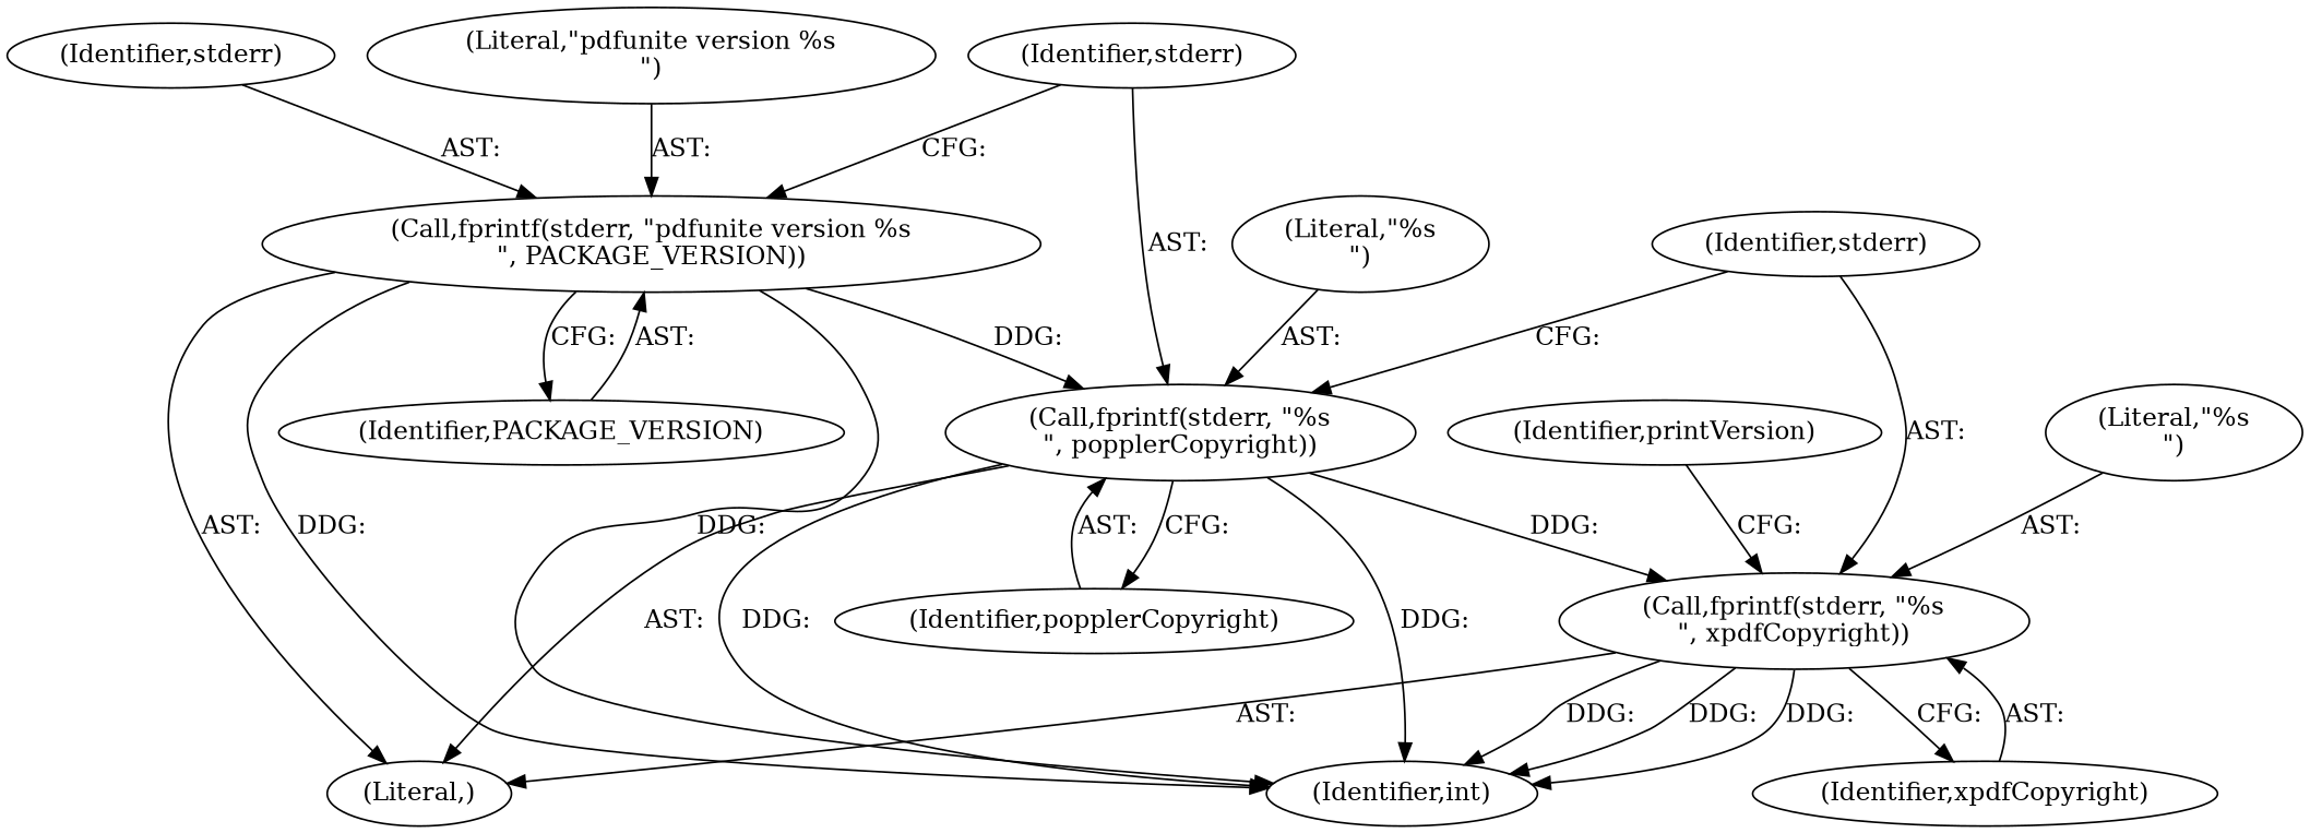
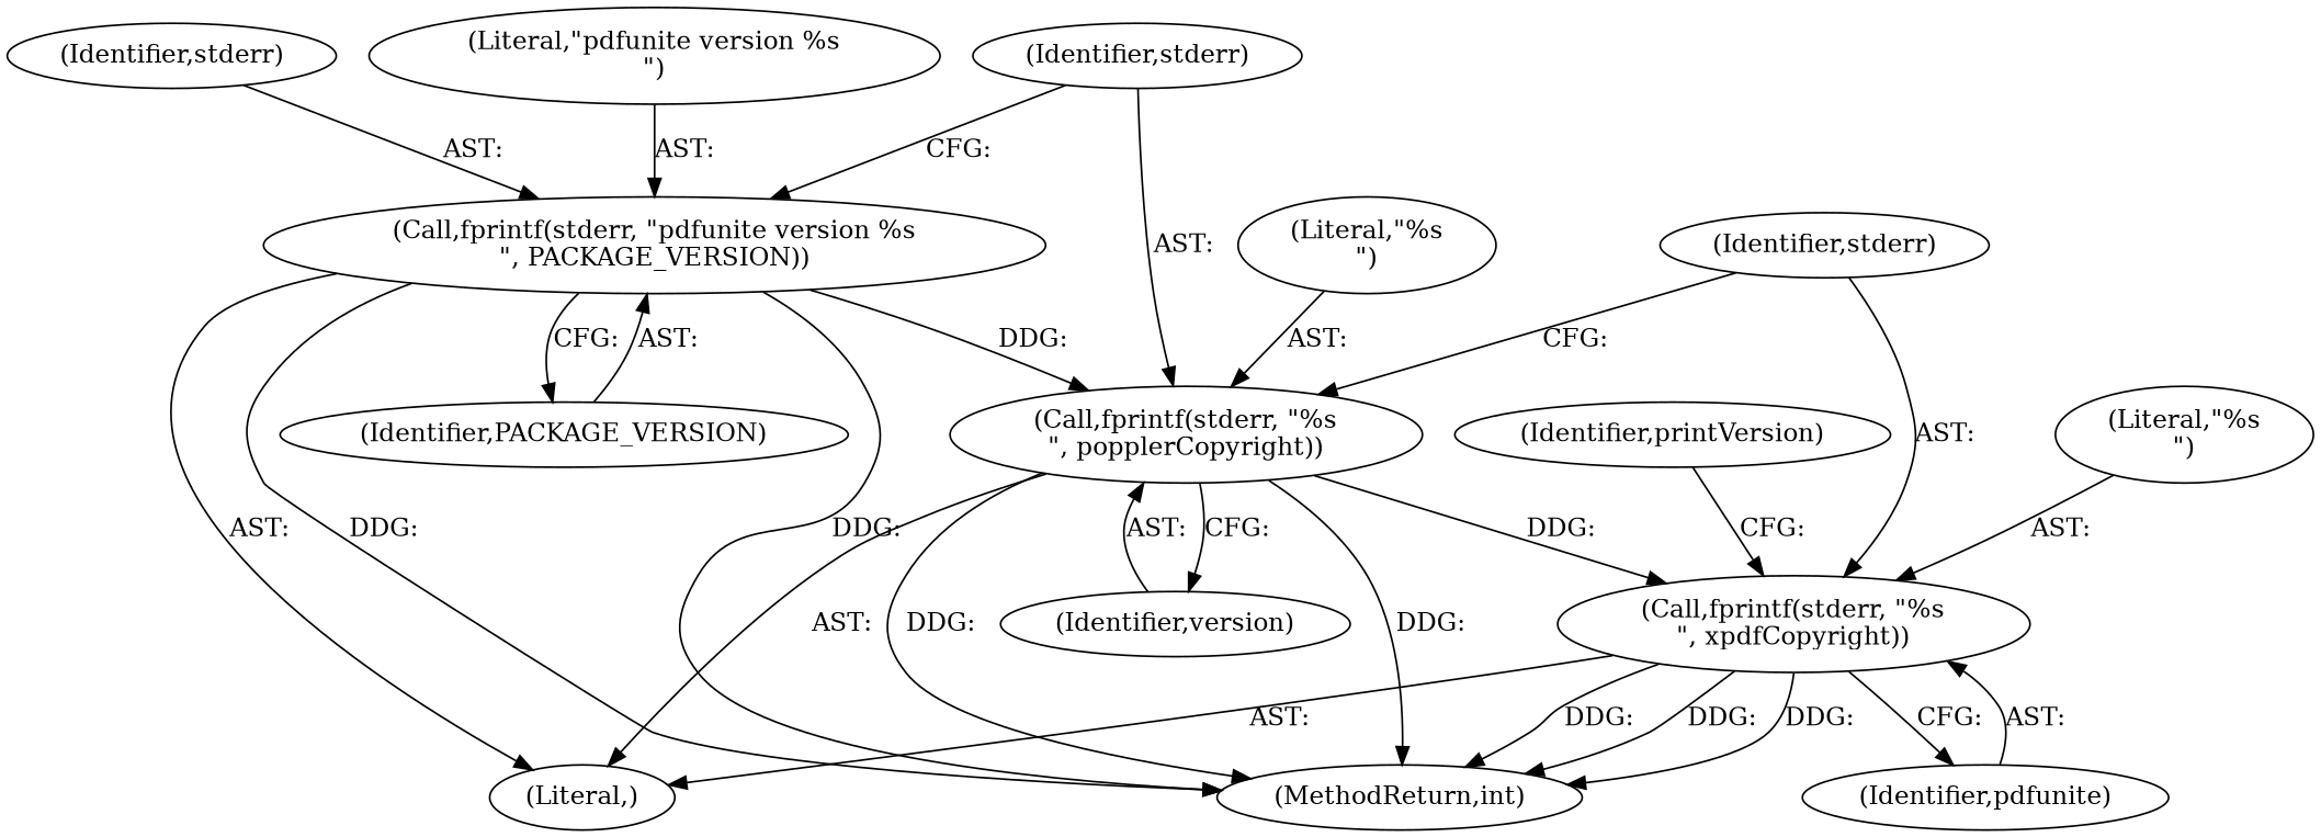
  digraph {
    fontname="DejaVu Serif"
    node [fontname="DejaVu Serif"]
    edge [fontname="DejaVu Serif"]
    n1 [label="(Call,fprintf(stderr, \"%s\n\", popplerCopyright))"]
    n2 [label="(Call,fprintf(stderr, \"%s\n\", xpdfCopyright))"]
-   n3 [label="(Identifier,int)"]
-   n4 [label="(Identifier,popplerCopyright)"]
+   n3 [label="(MethodReturn,int)"]
+   n4 [label="(Identifier,version)"]
    n5 [label="(Literal,)"]
-   n6 [label="(Identifier,xpdfCopyright)"]
+   n6 [label="(Identifier,pdfunite)"]
    n7 [label="(Call,fprintf(stderr, \"pdfunite version %s\n\", PACKAGE_VERSION))"]
    n8 [label="(Identifier,PACKAGE_VERSION)"]
    n9 [label="(Literal,\"%s\n\")"]
    n10 [label="(Literal,\"%s\n\")"]
    n11 [label="(Identifier,stderr)"]
    n12 [label="(Identifier,stderr)"]
    n13 [label="(Identifier,stderr)"]
    n14 [label="(Literal,\"pdfunite version %s\n\")"]
    n15 [label="(Identifier,printVersion)"]
    n1 -> n2 [label="DDG: "]
    n1 -> n3 [label="DDG: "]
    n1 -> n3 [label="DDG: "]
    n1 -> n4 [label="CFG: "]
    n1 -> n5 [label="AST: "]
    n2 -> n3 [label="DDG: "]
    n2 -> n3 [label="DDG: "]
    n2 -> n3 [label="DDG: "]
    n2 -> n5 [label="AST: "]
    n2 -> n6 [label="CFG: "]
    n4 -> n1 [label="AST: "]
    n6 -> n2 [label="AST: "]
    n7 -> n1 [label="DDG: "]
    n7 -> n3 [label="DDG: "]
    n7 -> n3 [label="DDG: "]
    n7 -> n5 [label="AST: "]
    n7 -> n8 [label="CFG: "]
    n8 -> n7 [label="AST: "]
    n9 -> n1 [label="AST: "]
    n10 -> n2 [label="AST: "]
    n11 -> n1 [label="CFG: "]
    n11 -> n2 [label="AST: "]
    n12 -> n7 [label="AST: "]
    n13 -> n1 [label="AST: "]
    n13 -> n7 [label="CFG: "]
    n14 -> n7 [label="AST: "]
    n15 -> n2 [label="CFG: "]
  }
